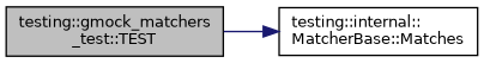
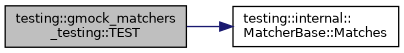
  digraph {
    rankdir=LR
    node [color=black fontname=Helvetica fontsize=10 shape=record style=filled]
-   n1 [fillcolor=grey75 fontcolor=black height=0.2 label="testing::gmock_matchers\l_test::TEST" width=0.4]
+   n1 [fillcolor=grey75 fontcolor=black height=0.2 label="testing::gmock_matchers\l_testing::TEST" width=0.4]
    n2 [fillcolor=white height=0.2 label="testing::internal::\lMatcherBase::Matches" width=0.4]
    n1 -> n2 [color=midnightblue fontname=Helvetica fontsize=10 labelfontname=Helvetica labelfontsize=10 style=solid]
  }
